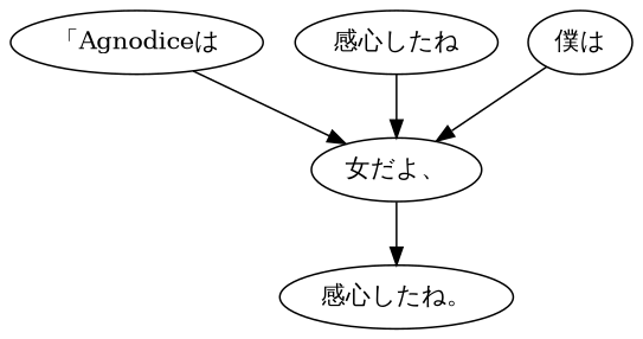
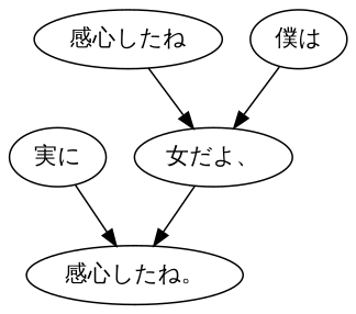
  digraph {
-   n1 [label="「Agnodiceは"]
    n2 [label="女だよ、"]
    n3 [label="感心したね。"]
    n4 [label="感心したね"]
    n5 [label="僕は"]
-   n1 -> n2
+   n6 [label="実に"]
    n2 -> n3
    n4 -> n2
    n5 -> n2
+   n6 -> n3
  }
